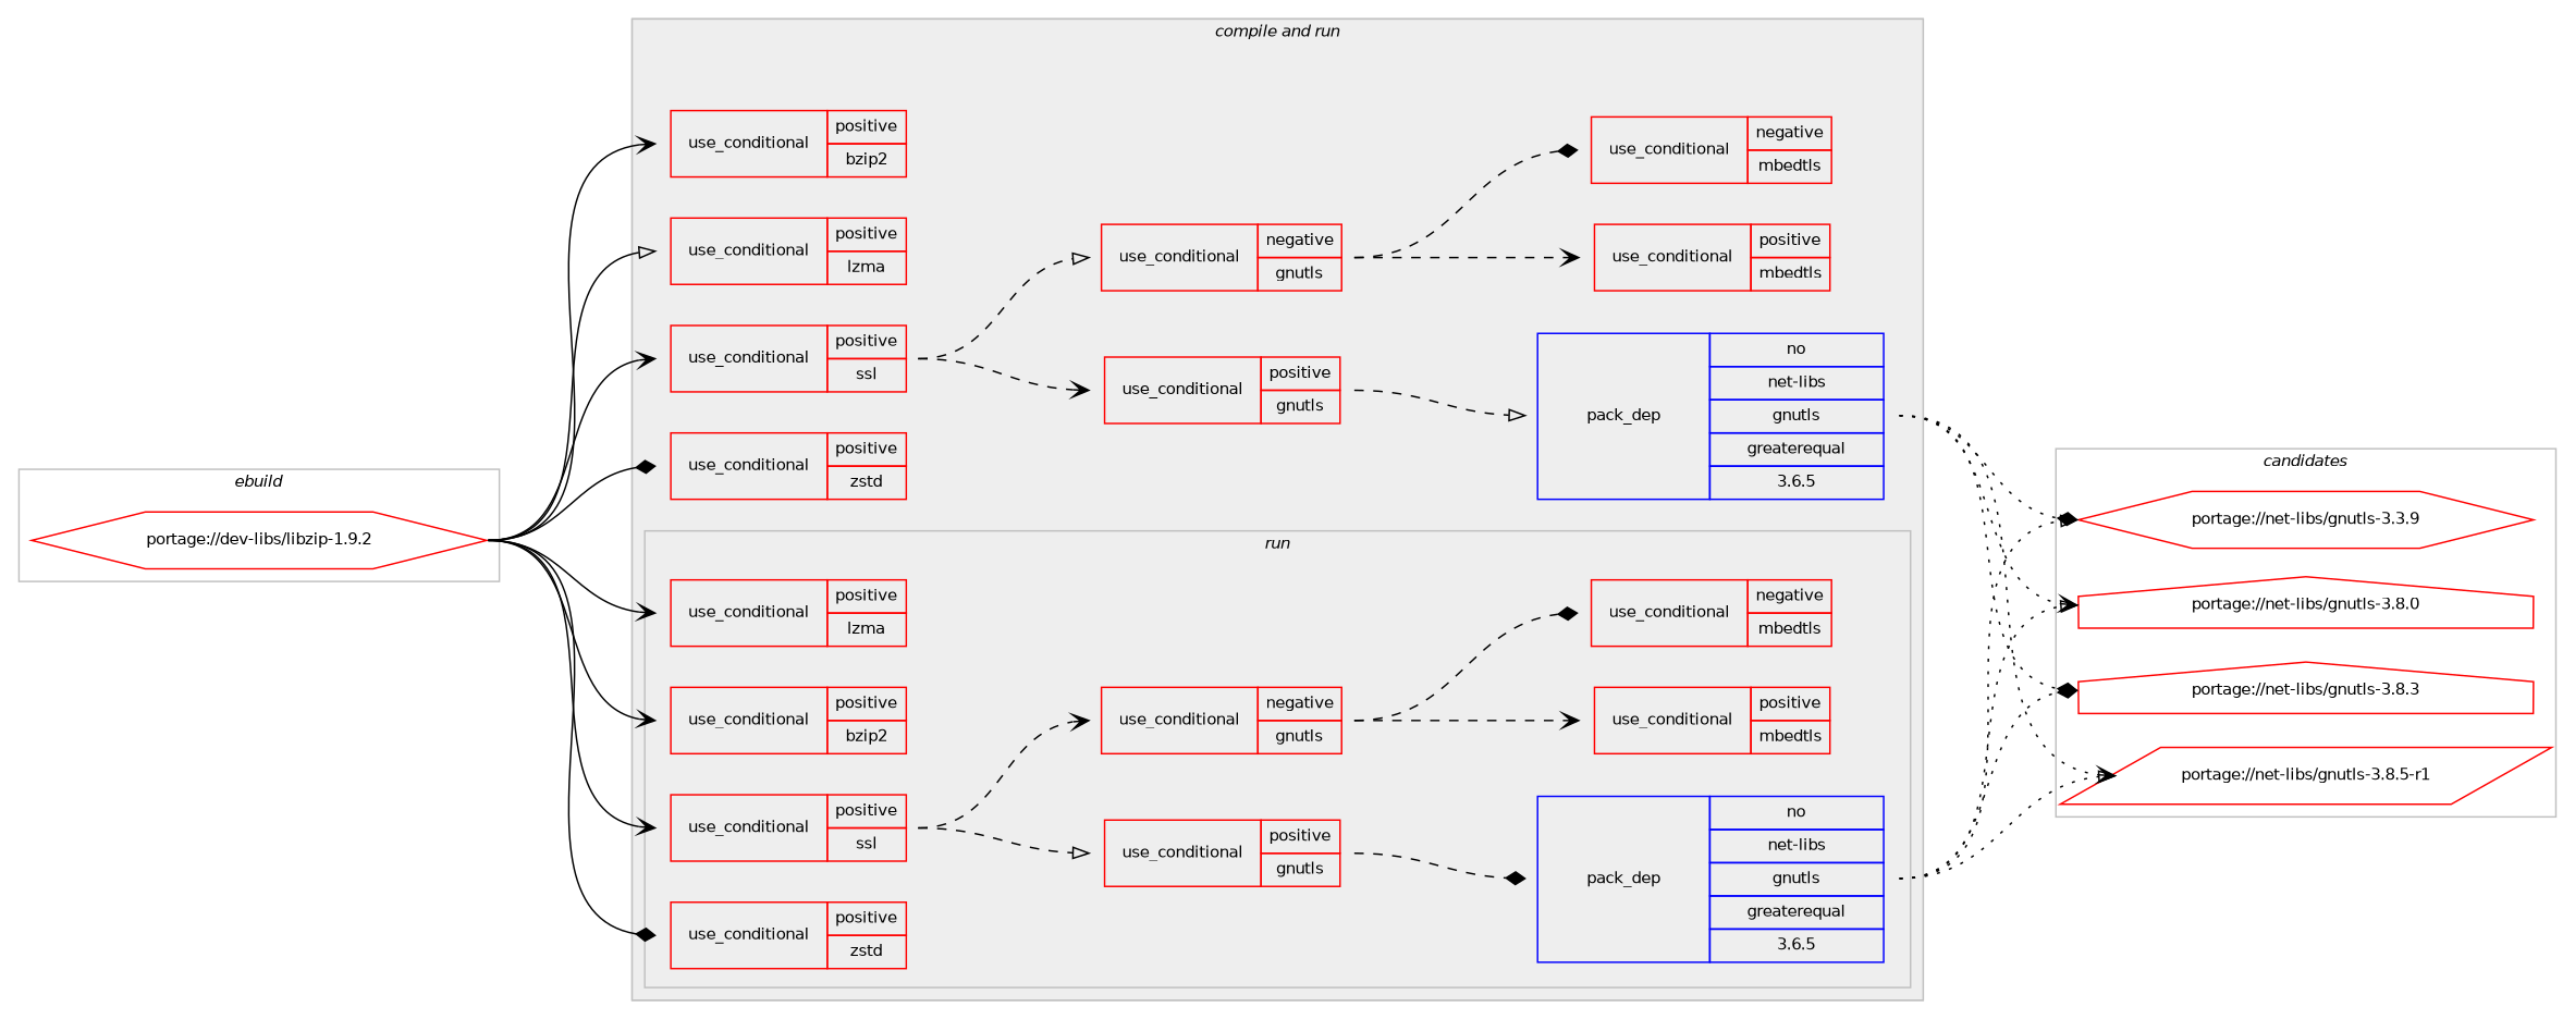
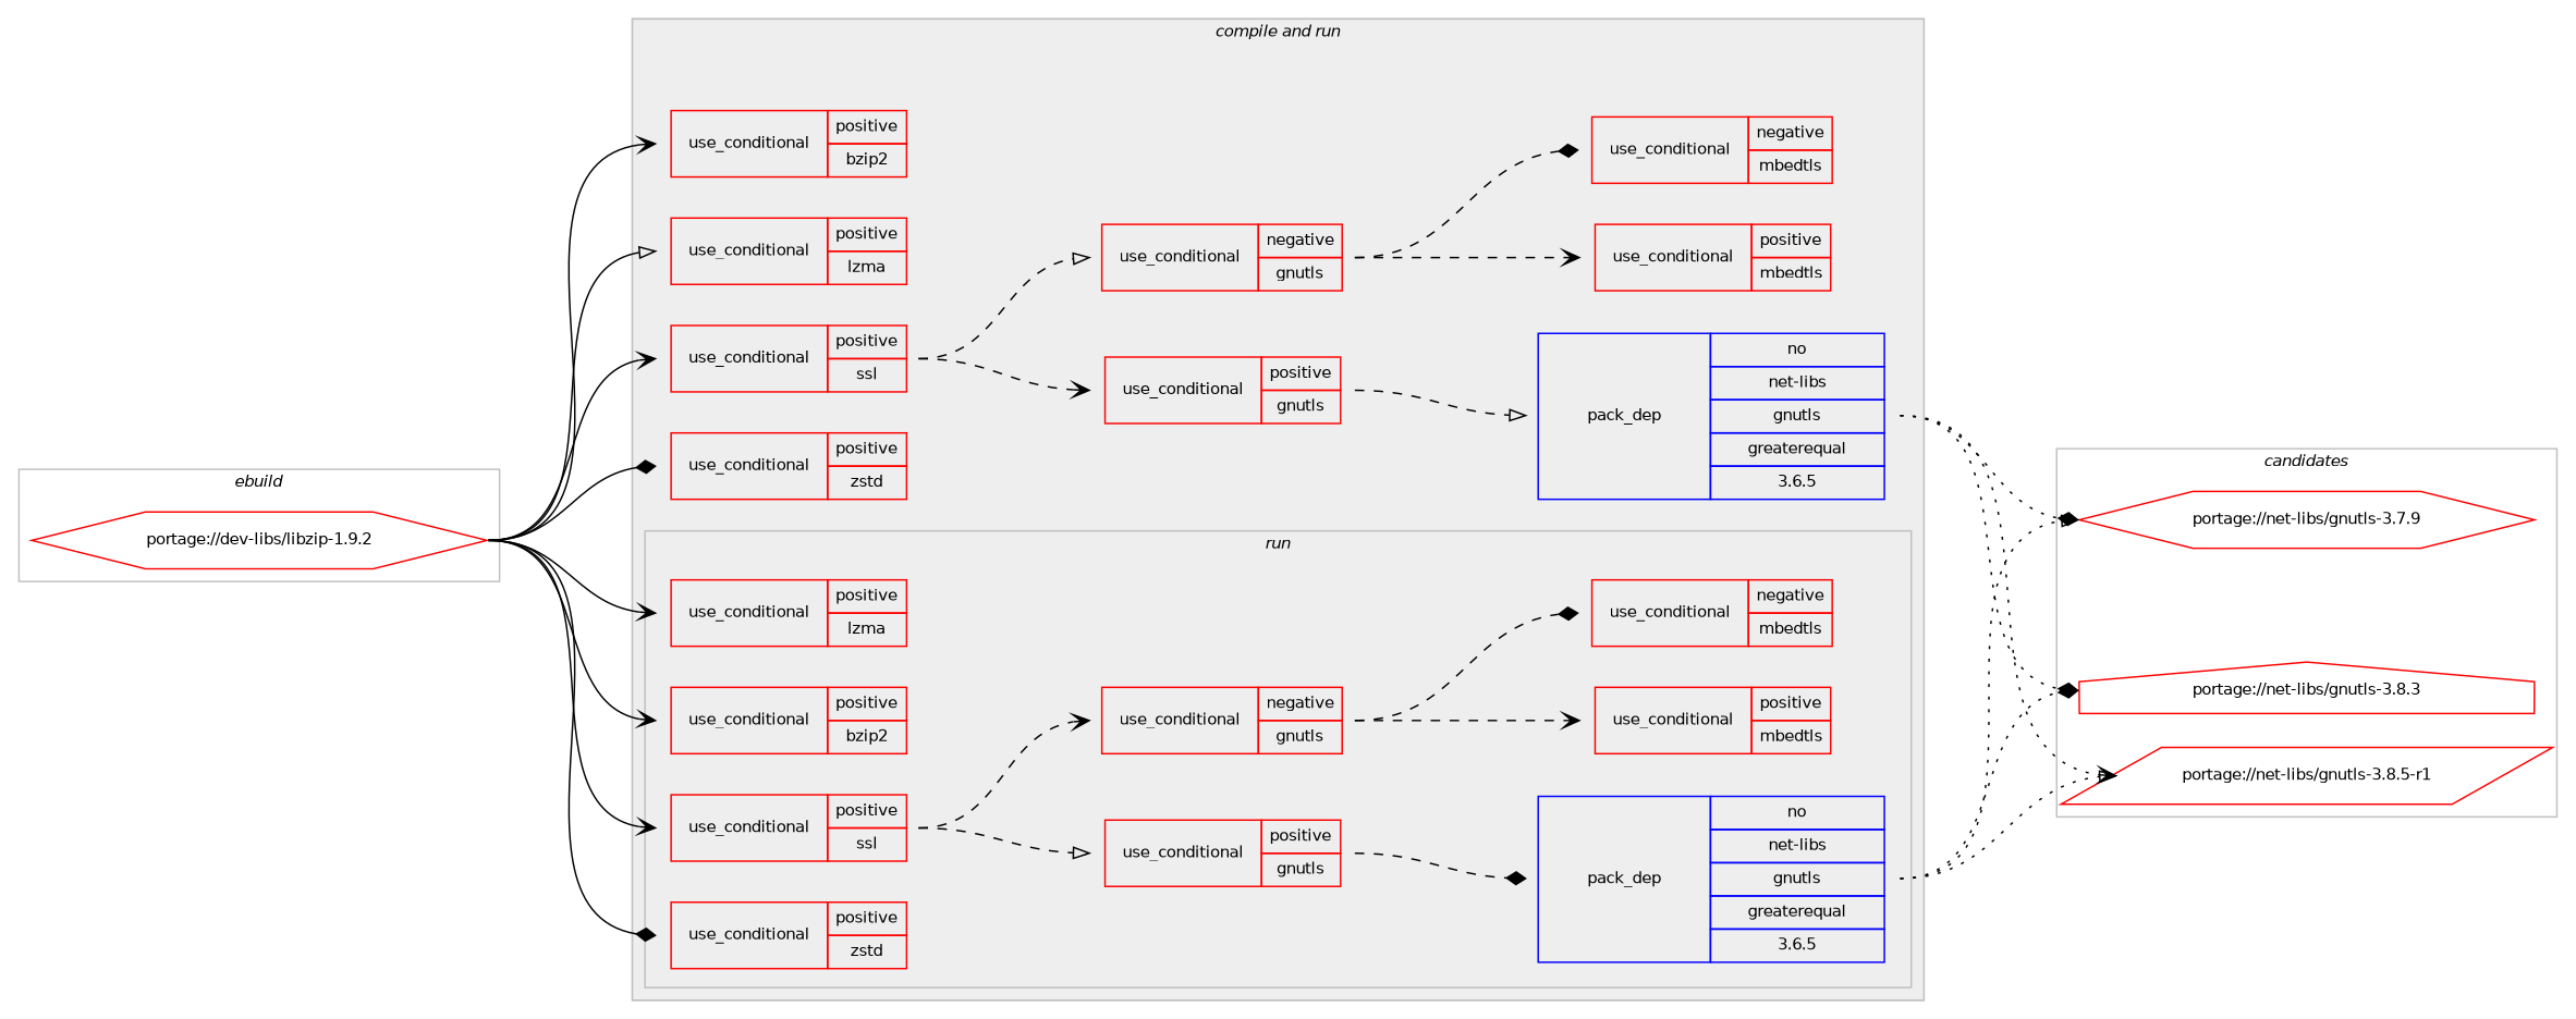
  digraph {
    compound=true
    concentrate=true
    fontname=Helvetica
    fontsize=10
    newrank=true
    rankdir=LR
    ranksep=1.5
    node [color=red fontname=Helvetica fontsize=10 shape=none]
    edge [arrowhead=vee headport=w style=dashed tailport=e weight=20]
    n1 [label="portage://dev-libs/libzip-1.9.2" shape=hexagon width=4]
    n2 [label=<<TABLE BORDER="0" CELLBORDER="1" CELLSPACING="0" CELLPADDING="4"><TR><TD ROWSPAN="3" CELLPADDING="10">use_conditional</TD></TR><TR><TD>positive</TD></TR><TR><TD>bzip2</TD></TR></TABLE>>]
    n3 [label=<<TABLE BORDER="0" CELLBORDER="1" CELLSPACING="0" CELLPADDING="4"><TR><TD ROWSPAN="3" CELLPADDING="10">use_conditional</TD></TR><TR><TD>positive</TD></TR><TR><TD>lzma</TD></TR></TABLE>>]
    n4 [color=blue label=<<TABLE BORDER="0" CELLBORDER="1" CELLSPACING="0" CELLPADDING="4" WIDTH="220"><TR><TD ROWSPAN="6" CELLPADDING="30">pack_dep</TD></TR><TR><TD WIDTH="110">no</TD></TR><TR><TD>net-libs</TD></TR><TR><TD>gnutls</TD></TR><TR><TD>greaterequal</TD></TR><TR><TD>3.6.5</TD></TR></TABLE>>]
    n5 [label=<<TABLE BORDER="0" CELLBORDER="1" CELLSPACING="0" CELLPADDING="4"><TR><TD ROWSPAN="3" CELLPADDING="10">use_conditional</TD></TR><TR><TD>positive</TD></TR><TR><TD>gnutls</TD></TR></TABLE>>]
    n6 [label=<<TABLE BORDER="0" CELLBORDER="1" CELLSPACING="0" CELLPADDING="4"><TR><TD ROWSPAN="3" CELLPADDING="10">use_conditional</TD></TR><TR><TD>positive</TD></TR><TR><TD>mbedtls</TD></TR></TABLE>>]
    n7 [label=<<TABLE BORDER="0" CELLBORDER="1" CELLSPACING="0" CELLPADDING="4"><TR><TD ROWSPAN="3" CELLPADDING="10">use_conditional</TD></TR><TR><TD>negative</TD></TR><TR><TD>mbedtls</TD></TR></TABLE>>]
    n8 [label=<<TABLE BORDER="0" CELLBORDER="1" CELLSPACING="0" CELLPADDING="4"><TR><TD ROWSPAN="3" CELLPADDING="10">use_conditional</TD></TR><TR><TD>negative</TD></TR><TR><TD>gnutls</TD></TR></TABLE>>]
    n9 [label=<<TABLE BORDER="0" CELLBORDER="1" CELLSPACING="0" CELLPADDING="4"><TR><TD ROWSPAN="3" CELLPADDING="10">use_conditional</TD></TR><TR><TD>positive</TD></TR><TR><TD>ssl</TD></TR></TABLE>>]
    n10 [label=<<TABLE BORDER="0" CELLBORDER="1" CELLSPACING="0" CELLPADDING="4"><TR><TD ROWSPAN="3" CELLPADDING="10">use_conditional</TD></TR><TR><TD>positive</TD></TR><TR><TD>zstd</TD></TR></TABLE>>]
    n11 [label=<<TABLE BORDER="0" CELLBORDER="1" CELLSPACING="0" CELLPADDING="4"><TR><TD ROWSPAN="3" CELLPADDING="10">use_conditional</TD></TR><TR><TD>positive</TD></TR><TR><TD>lzma</TD></TR></TABLE>>]
    n12 [label=<<TABLE BORDER="0" CELLBORDER="1" CELLSPACING="0" CELLPADDING="4"><TR><TD ROWSPAN="3" CELLPADDING="10">use_conditional</TD></TR><TR><TD>positive</TD></TR><TR><TD>bzip2</TD></TR></TABLE>>]
    n13 [color=blue label=<<TABLE BORDER="0" CELLBORDER="1" CELLSPACING="0" CELLPADDING="4" WIDTH="220"><TR><TD ROWSPAN="6" CELLPADDING="30">pack_dep</TD></TR><TR><TD WIDTH="110">no</TD></TR><TR><TD>net-libs</TD></TR><TR><TD>gnutls</TD></TR><TR><TD>greaterequal</TD></TR><TR><TD>3.6.5</TD></TR></TABLE>>]
    n14 [label=<<TABLE BORDER="0" CELLBORDER="1" CELLSPACING="0" CELLPADDING="4"><TR><TD ROWSPAN="3" CELLPADDING="10">use_conditional</TD></TR><TR><TD>positive</TD></TR><TR><TD>gnutls</TD></TR></TABLE>>]
    n15 [label=<<TABLE BORDER="0" CELLBORDER="1" CELLSPACING="0" CELLPADDING="4"><TR><TD ROWSPAN="3" CELLPADDING="10">use_conditional</TD></TR><TR><TD>positive</TD></TR><TR><TD>mbedtls</TD></TR></TABLE>>]
    n16 [label=<<TABLE BORDER="0" CELLBORDER="1" CELLSPACING="0" CELLPADDING="4"><TR><TD ROWSPAN="3" CELLPADDING="10">use_conditional</TD></TR><TR><TD>negative</TD></TR><TR><TD>mbedtls</TD></TR></TABLE>>]
    n17 [label=<<TABLE BORDER="0" CELLBORDER="1" CELLSPACING="0" CELLPADDING="4"><TR><TD ROWSPAN="3" CELLPADDING="10">use_conditional</TD></TR><TR><TD>negative</TD></TR><TR><TD>gnutls</TD></TR></TABLE>>]
    n18 [label=<<TABLE BORDER="0" CELLBORDER="1" CELLSPACING="0" CELLPADDING="4"><TR><TD ROWSPAN="3" CELLPADDING="10">use_conditional</TD></TR><TR><TD>positive</TD></TR><TR><TD>ssl</TD></TR></TABLE>>]
    n19 [label=<<TABLE BORDER="0" CELLBORDER="1" CELLSPACING="0" CELLPADDING="4"><TR><TD ROWSPAN="3" CELLPADDING="10">use_conditional</TD></TR><TR><TD>positive</TD></TR><TR><TD>zstd</TD></TR></TABLE>>]
-   n20 [label="portage://net-libs/gnutls-3.3.9" shape=hexagon width=4]
-   n21 [label="portage://net-libs/gnutls-3.8.0" shape=house width=4]
+   n20 [label="portage://net-libs/gnutls-3.7.9" shape=hexagon width=4]
    n22 [label="portage://net-libs/gnutls-3.8.3" shape=house width=4]
    n23 [label="portage://net-libs/gnutls-3.8.5-r1" shape=parallelogram width=4]
    subgraph cluster_1 {
      color=gray
      label=<<i>ebuild</i>>
      rank=same
      n1
    }
    subgraph cluster_2 {
      color=gray
      label=<<i>dependencies</i>>
      subgraph cluster_3 {
        color=gray
        fillcolor="#eeeeee"
        label=<<i>compile</i>>
        style=filled
        subgraph sub_4 {
          color=gray
          fillcolor="#eeeeee"
          label=<<i>compile</i>>
          style=filled
          n2
        }
        subgraph sub_5 {
          color=gray
          fillcolor="#eeeeee"
          label=<<i>compile</i>>
          style=filled
          n3
        }
        subgraph sub_6 {
          color=gray
          fillcolor="#eeeeee"
          label=<<i>compile</i>>
          style=filled
          n9
          subgraph sub_7 {
            color=gray
            fillcolor="#eeeeee"
            label=<<i>compile</i>>
            style=filled
            n5
            subgraph sub_8 {
              color=gray
              fillcolor="#eeeeee"
              label=<<i>compile</i>>
              style=filled
              n4
            }
          }
          subgraph sub_9 {
            color=gray
            fillcolor="#eeeeee"
            label=<<i>compile</i>>
            style=filled
            n8
            subgraph sub_10 {
              color=gray
              fillcolor="#eeeeee"
              label=<<i>compile</i>>
              style=filled
              n6
            }
            subgraph sub_11 {
              color=gray
              fillcolor="#eeeeee"
              label=<<i>compile</i>>
              style=filled
              n7
            }
          }
        }
        subgraph sub_12 {
          color=gray
          fillcolor="#eeeeee"
          label=<<i>compile</i>>
          style=filled
          n10
        }
      }
      subgraph cluster_13 {
        color=gray
        fillcolor="#eeeeee"
        label=<<i>compile and run</i>>
        style=filled
      }
      subgraph cluster_14 {
        color=gray
        fillcolor="#eeeeee"
        label=<<i>run</i>>
        style=filled
        subgraph sub_15 {
          color=gray
          fillcolor="#eeeeee"
          label=<<i>run</i>>
          style=filled
          n11
        }
        subgraph sub_16 {
          color=gray
          fillcolor="#eeeeee"
          label=<<i>run</i>>
          style=filled
          n12
        }
        subgraph sub_17 {
          color=gray
          fillcolor="#eeeeee"
          label=<<i>run</i>>
          style=filled
          n18
          subgraph sub_18 {
            color=gray
            fillcolor="#eeeeee"
            label=<<i>run</i>>
            style=filled
            n14
            subgraph sub_19 {
              color=gray
              fillcolor="#eeeeee"
              label=<<i>run</i>>
              style=filled
              n13
            }
          }
          subgraph sub_20 {
            color=gray
            fillcolor="#eeeeee"
            label=<<i>run</i>>
            style=filled
            n17
            subgraph sub_21 {
              color=gray
              fillcolor="#eeeeee"
              label=<<i>run</i>>
              style=filled
              n15
            }
            subgraph sub_22 {
              color=gray
              fillcolor="#eeeeee"
              label=<<i>run</i>>
              style=filled
              n16
            }
          }
        }
        subgraph sub_23 {
          color=gray
          fillcolor="#eeeeee"
          label=<<i>run</i>>
          style=filled
          n19
        }
      }
    }
    subgraph cluster_24 {
      color=gray
      label=<<i>candidates</i>>
      rank=same
      subgraph sub_25 {
        color=black
        label=<<i>candidates</i>>
        nodesep=1
        rank=same
        n20
-       n21
        n22
        n23
      }
      subgraph sub_26 {
        color=black
        label=<<i>candidates</i>>
        nodesep=1
        rank=same
        n20
-       n21
        n22
        n23
      }
    }
    n1 -> n2 [style=solid]
    n1 -> n3 [arrowhead=onormal style=solid]
    n1 -> n9 [style=solid]
    n1 -> n10 [arrowhead=diamond style=solid]
    n1 -> n11 [style=solid]
    n1 -> n12 [style=solid]
    n1 -> n18 [style=solid]
    n1 -> n19 [arrowhead=diamond style=solid]
    n4 -> n20 [arrowhead=diamond style=dotted weight=100]
-   n4 -> n21 [style=dotted weight=100]
    n4 -> n22 [arrowhead=diamond style=dotted weight=100]
    n4 -> n23 [style=dotted weight=100]
    n5 -> n4 [arrowhead=onormal]
    n8 -> n6
    n8 -> n7 [arrowhead=diamond]
    n9 -> n5
    n9 -> n8 [arrowhead=onormal]
    n13 -> n20 [arrowhead=onormal style=dotted weight=100]
-   n13 -> n21 [arrowhead=onormal style=dotted weight=100]
    n13 -> n22 [arrowhead=diamond style=dotted weight=100]
    n13 -> n23 [arrowhead=onormal style=dotted weight=100]
    n14 -> n13 [arrowhead=diamond]
    n17 -> n15
    n17 -> n16 [arrowhead=diamond]
    n18 -> n14 [arrowhead=onormal]
    n18 -> n17
  }
